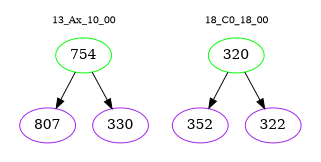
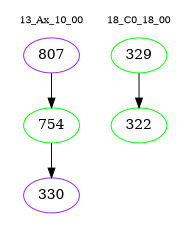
  digraph {
    node [color=purple]
    edge [color=black]
    n1 [color=green label=754]
    n2 [label=807]
    n3 [label=330]
-   n4 [color=green label=320]
-   n5 [label=352]
-   n6 [label=322]
+   n4 [color=green label=329]
+   n6 [color=green label=322]
    subgraph cluster_1 {
      color=white
      fontsize=10
      label="13_Ax_10_00"
      n1
      n2
      n3
    }
    subgraph cluster_2 {
      color=white
      fontsize=10
      label="18_C0_18_00"
      n4
-     n5
      n6
    }
-   n1 -> n2
+   n2 -> n1
    n1 -> n3
-   n4 -> n5
    n4 -> n6
  }
